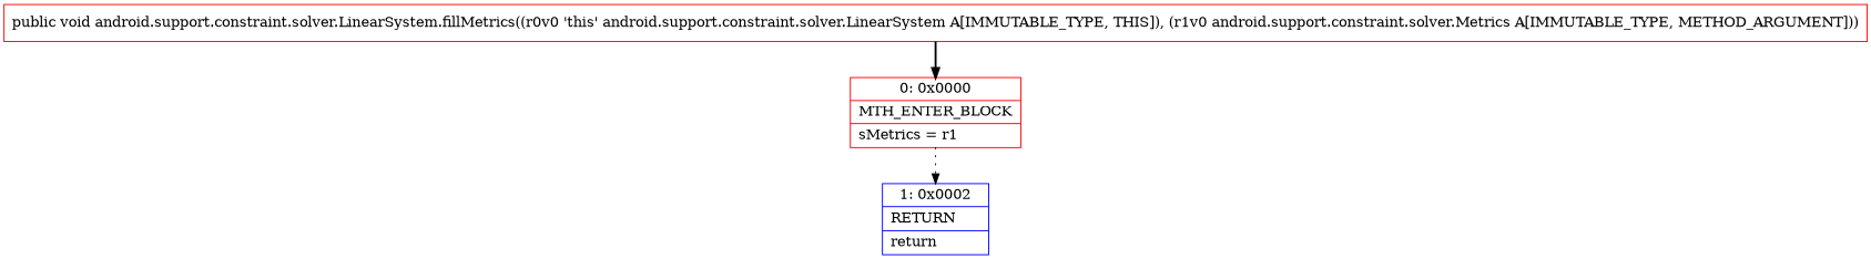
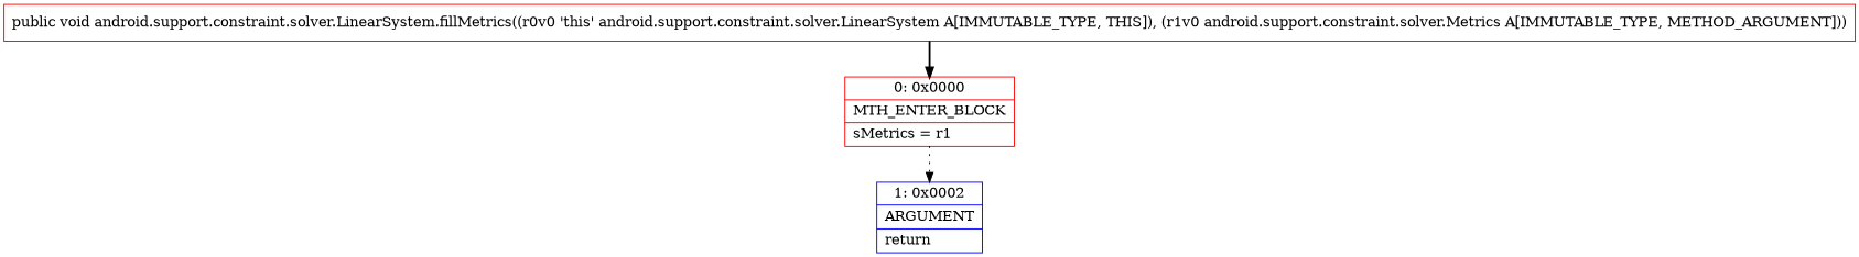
  digraph {
    node [shape=record color=red]
    n1 [label="{0\:\ 0x0000|MTH_ENTER_BLOCK\l|sMetrics = r1\l}"]
-   n2 [label="{1\:\ 0x0002|RETURN\l|return\l}" color=blue]
+   n2 [label="{1\:\ 0x0002|ARGUMENT\l|return\l}" color=blue]
    n3 [label="{public void android.support.constraint.solver.LinearSystem.fillMetrics((r0v0 'this' android.support.constraint.solver.LinearSystem A[IMMUTABLE_TYPE, THIS]), (r1v0 android.support.constraint.solver.Metrics A[IMMUTABLE_TYPE, METHOD_ARGUMENT])) }"]
    n1 -> n2 [style=dotted]
    n3 -> n1 [style=bold]
  }
